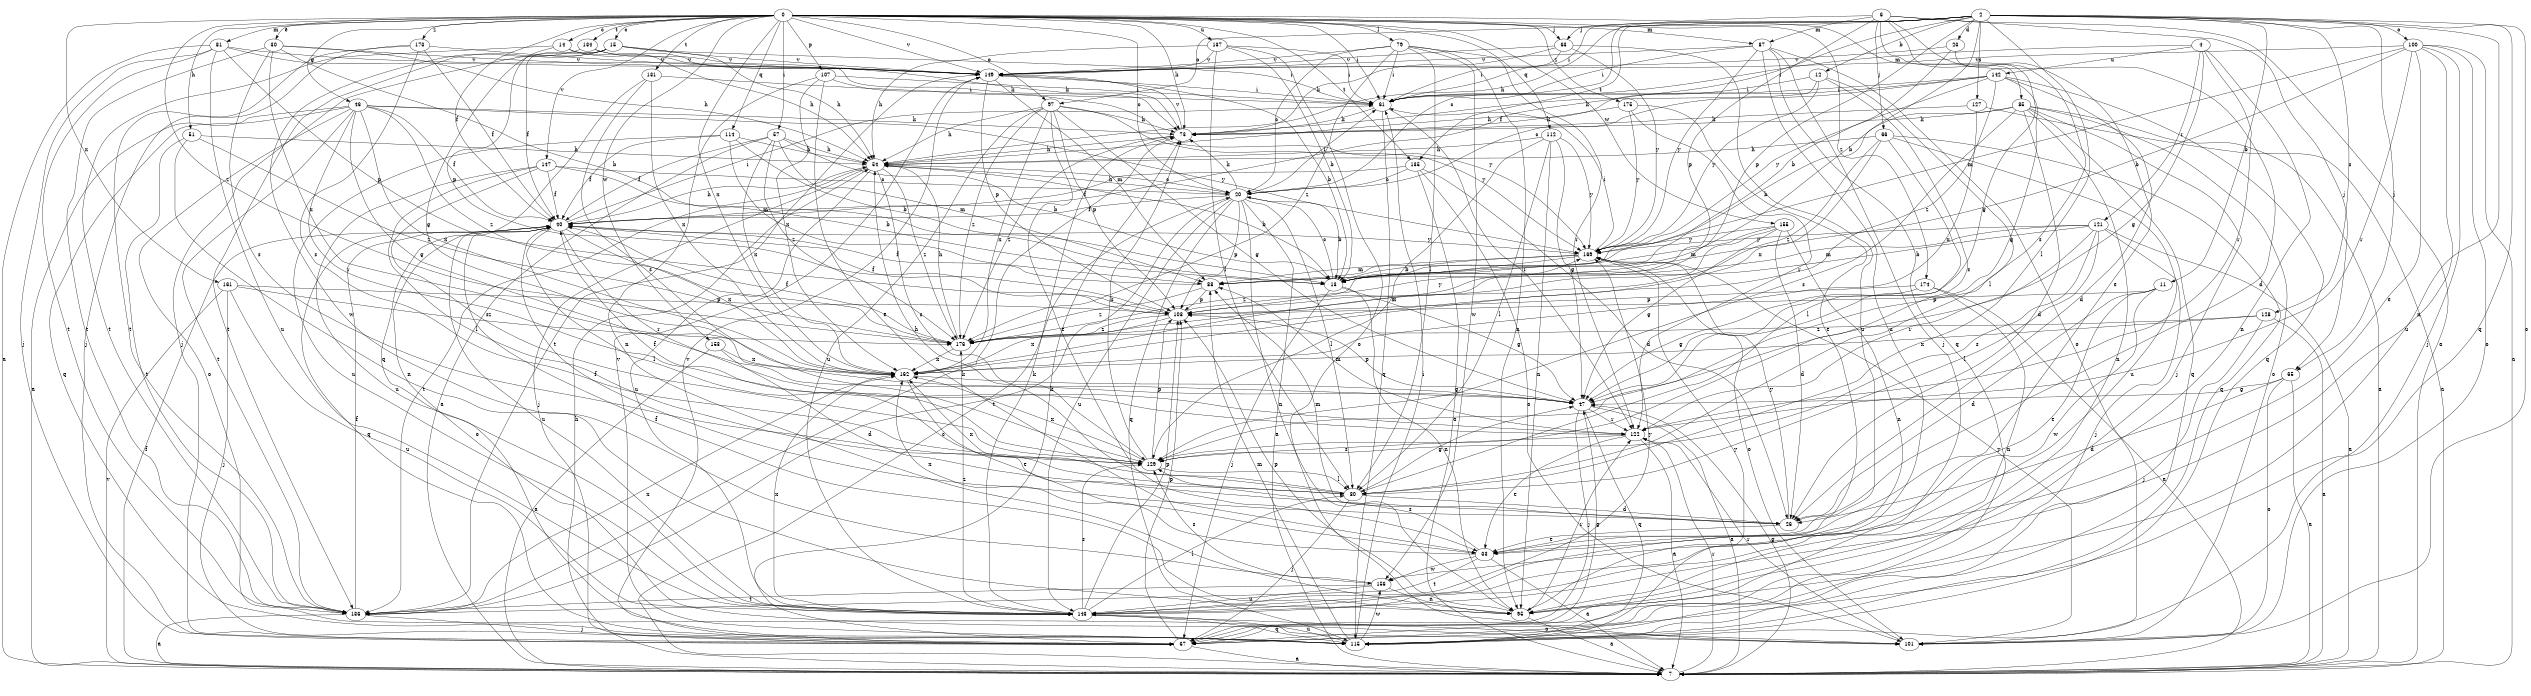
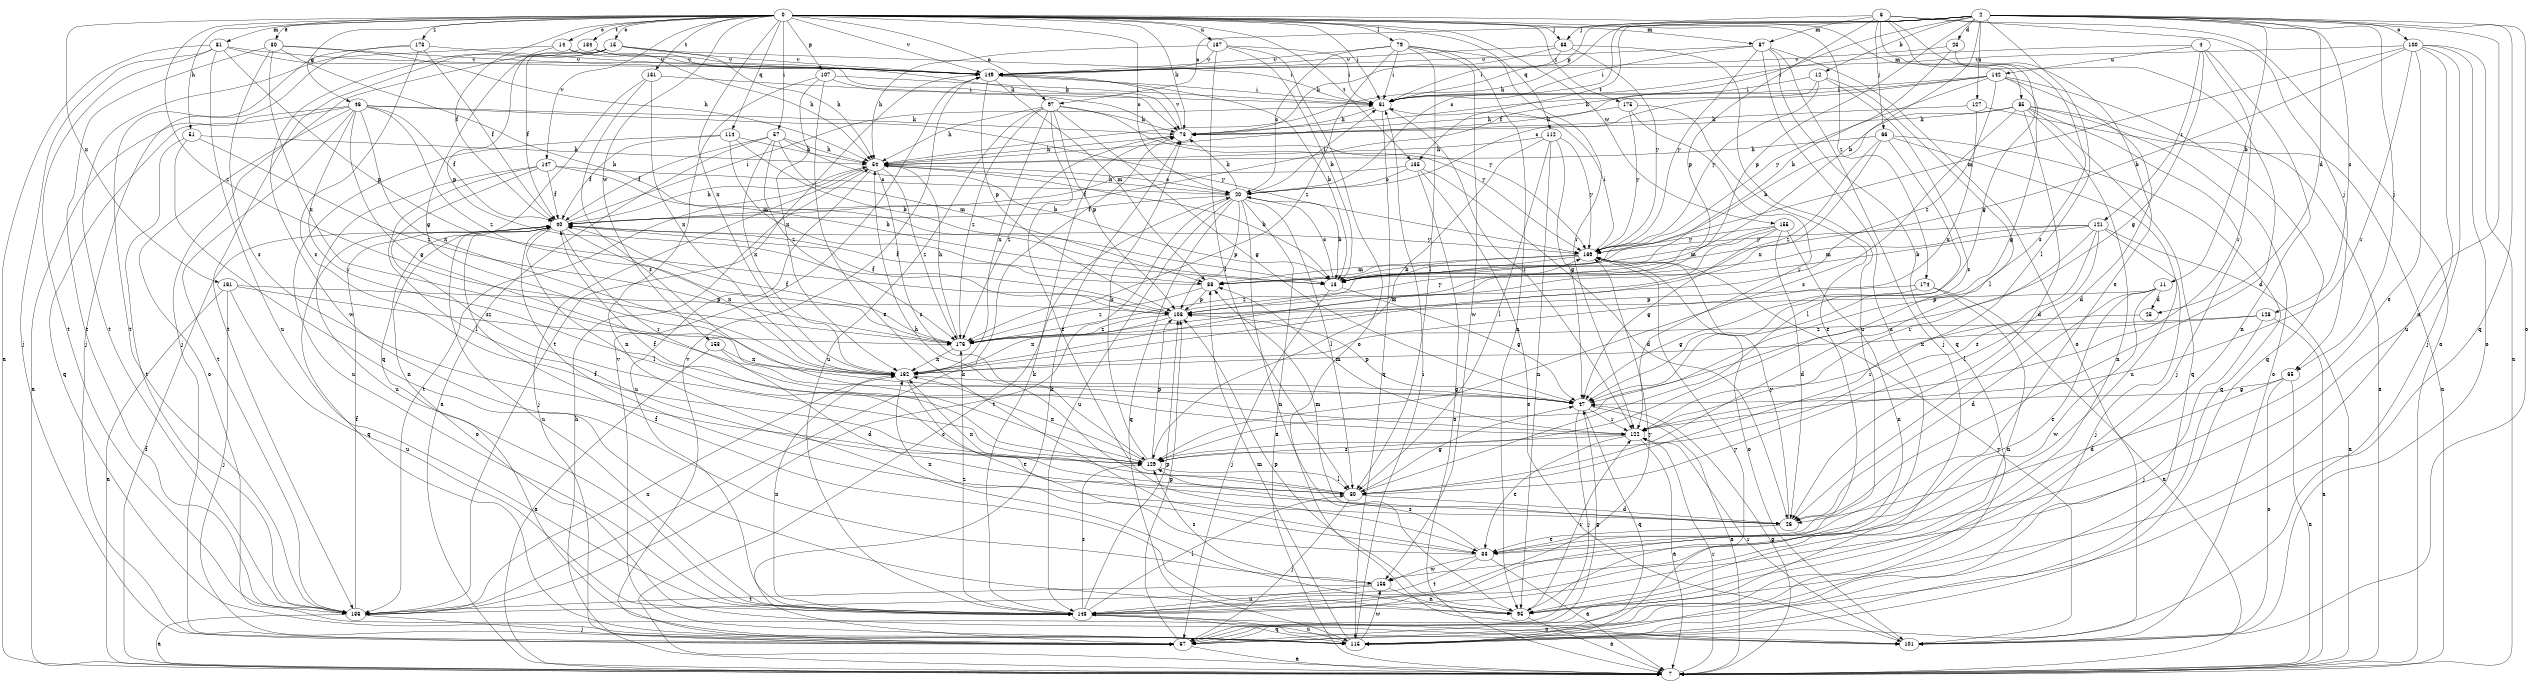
  strict digraph {
    0
    14
    15
    20
    30
    40
    46
    51
    57
    61
    63
    73
    79
    81
    85
    87
    97
    107
    112
    114
    131
    134
    135
    137
    147
    149
    153
    155
    161
    162
    173
    174
    175
    176
    54
    108
    136
    47
    67
    13
    80
    95
    115
    7
    143
    129
    101
    122
    169
    88
    156
    26
    33
    2
    11
    12
    23
+   25
    65
    100
    127
    128
    4
    121
    142
    6
    66
    0 -> 14 [label=c]
    0 -> 15 [label=c]
    0 -> 20 [label=c]
    0 -> 30 [label=e]
    0 -> 40 [label=f]
    0 -> 46 [label=g]
    0 -> 51 [label=h]
    0 -> 57 [label=i]
    0 -> 61 [label=i]
    0 -> 63 [label=j]
    0 -> 73 [label=k]
    0 -> 79 [label=l]
    0 -> 81 [label=m]
    0 -> 85 [label=m]
    0 -> 87 [label=m]
    0 -> 97 [label=o]
    0 -> 107 [label=p]
    0 -> 112 [label=q]
    0 -> 114 [label=q]
    0 -> 131 [label=t]
    0 -> 134 [label=t]
    0 -> 135 [label=t]
    0 -> 137 [label=u]
    0 -> 147 [label=v]
    0 -> 149 [label=v]
    0 -> 153 [label=w]
    0 -> 155 [label=w]
    0 -> 161 [label=x]
    0 -> 162 [label=x]
    0 -> 173 [label=z]
    0 -> 174 [label=z]
    0 -> 175 [label=z]
    0 -> 176 [label=z]
    14 -> 149 [label=v]
    14 -> 54 [label=h]
    14 -> 108 [label=p]
    14 -> 136 [label=t]
    15 -> 40 [label=f]
    15 -> 61 [label=i]
    15 -> 149 [label=v]
    15 -> 54 [label=h]
    15 -> 136 [label=t]
    15 -> 47 [label=g]
    15 -> 67 [label=j]
    20 -> 40 [label=f]
    20 -> 61 [label=i]
    20 -> 73 [label=k]
    20 -> 54 [label=h]
    20 -> 108 [label=p]
    20 -> 136 [label=t]
    20 -> 13 [label=b]
    20 -> 80 [label=l]
    20 -> 95 [label=n]
    20 -> 115 [label=q]
    20 -> 7 [label=a]
    20 -> 143 [label=u]
    30 -> 149 [label=v]
    30 -> 162 [label=x]
    30 -> 54 [label=h]
    30 -> 136 [label=t]
    30 -> 13 [label=b]
    30 -> 129 [label=s]
    40 -> 61 [label=i]
    40 -> 162 [label=x]
    40 -> 54 [label=h]
    40 -> 80 [label=l]
    40 -> 115 [label=q]
    40 -> 143 [label=u]
    40 -> 101 [label=o]
    40 -> 122 [label=r]
    40 -> 169 [label=y]
    46 -> 40 [label=f]
    46 -> 73 [label=k]
    46 -> 162 [label=x]
    46 -> 176 [label=z]
    46 -> 136 [label=t]
    46 -> 47 [label=g]
    46 -> 115 [label=q]
    46 -> 7 [label=a]
    46 -> 101 [label=o]
    46 -> 122 [label=r]
    46 -> 169 [label=y]
    51 -> 176 [label=z]
    51 -> 54 [label=h]
    51 -> 136 [label=t]
    51 -> 95 [label=n]
    57 -> 40 [label=f]
    57 -> 162 [label=x]
    57 -> 176 [label=z]
    57 -> 54 [label=h]
    57 -> 13 [label=b]
    57 -> 7 [label=a]
    57 -> 88 [label=m]
    61 -> 73 [label=k]
    61 -> 115 [label=q]
    61 -> 122 [label=r]
    63 -> 61 [label=i]
    63 -> 73 [label=k]
    63 -> 149 [label=v]
    63 -> 143 [label=u]
    63 -> 169 [label=y]
    73 -> 149 [label=v]
    73 -> 176 [label=z]
    73 -> 54 [label=h]
    79 -> 20 [label=c]
    79 -> 61 [label=i]
    79 -> 149 [label=v]
    79 -> 176 [label=z]
    79 -> 80 [label=l]
    79 -> 95 [label=n]
    79 -> 122 [label=r]
    79 -> 156 [label=w]
    81 -> 73 [label=k]
    81 -> 149 [label=v]
    81 -> 108 [label=p]
    81 -> 136 [label=t]
    81 -> 67 [label=j]
    81 -> 7 [label=a]
    81 -> 143 [label=u]
    85 -> 73 [label=k]
    85 -> 67 [label=j]
    85 -> 13 [label=b]
    85 -> 95 [label=n]
    85 -> 115 [label=q]
    85 -> 7 [label=a]
    85 -> 129 [label=s]
    85 -> 101 [label=o]
    85 -> 26 [label=d]
    87 -> 61 [label=i]
    87 -> 149 [label=v]
    87 -> 67 [label=j]
    87 -> 115 [label=q]
    87 -> 143 [label=u]
    87 -> 101 [label=o]
    87 -> 169 [label=y]
    97 -> 73 [label=k]
    97 -> 162 [label=x]
    97 -> 176 [label=z]
    97 -> 54 [label=h]
    97 -> 108 [label=p]
    97 -> 47 [label=g]
    97 -> 143 [label=u]
    97 -> 169 [label=y]
    97 -> 33 [label=e]
    107 -> 61 [label=i]
    107 -> 162 [label=x]
    107 -> 95 [label=n]
    107 -> 169 [label=y]
    107 -> 33 [label=e]
    112 -> 54 [label=h]
    112 -> 47 [label=g]
    112 -> 80 [label=l]
    112 -> 95 [label=n]
    112 -> 129 [label=s]
    112 -> 169 [label=y]
    114 -> 40 [label=f]
    114 -> 54 [label=h]
    114 -> 13 [label=b]
    114 -> 143 [label=u]
    114 -> 88 [label=m]
    131 -> 61 [label=i]
    131 -> 162 [label=x]
    131 -> 115 [label=q]
    131 -> 129 [label=s]
    134 -> 73 [label=k]
    134 -> 149 [label=v]
    134 -> 156 [label=w]
    135 -> 20 [label=c]
    135 -> 40 [label=f]
    135 -> 7 [label=a]
    135 -> 101 [label=o]
    135 -> 26 [label=d]
    137 -> 61 [label=i]
    137 -> 149 [label=v]
    137 -> 54 [label=h]
    137 -> 13 [label=b]
    137 -> 80 [label=l]
    137 -> 101 [label=o]
    147 -> 20 [label=c]
    147 -> 40 [label=f]
    147 -> 13 [label=b]
    147 -> 80 [label=l]
    147 -> 143 [label=u]
    147 -> 129 [label=s]
    149 -> 61 [label=i]
    149 -> 108 [label=p]
    149 -> 136 [label=t]
    149 -> 13 [label=b]
    149 -> 88 [label=m]
    153 -> 162 [label=x]
    153 -> 7 [label=a]
    153 -> 26 [label=d]
    155 -> 162 [label=x]
    155 -> 47 [label=g]
    155 -> 95 [label=n]
    155 -> 169 [label=y]
    155 -> 88 [label=m]
    155 -> 26 [label=d]
    161 -> 176 [label=z]
    161 -> 108 [label=p]
    161 -> 67 [label=j]
-   161 -> 7 [label=v]
+   161 -> 7 [label=a]
    161 -> 143 [label=u]
    162 -> 47 [label=g]
    162 -> 33 [label=e]
    173 -> 40 [label=f]
    173 -> 149 [label=v]
    173 -> 136 [label=t]
    173 -> 67 [label=j]
    173 -> 129 [label=s]
    174 -> 108 [label=p]
    174 -> 47 [label=g]
    174 -> 95 [label=n]
    174 -> 7 [label=a]
    175 -> 73 [label=k]
    175 -> 122 [label=r]
    175 -> 169 [label=y]
    175 -> 33 [label=e]
    176 -> 40 [label=f]
    176 -> 162 [label=x]
    176 -> 54 [label=h]
    54 -> 20 [label=c]
    54 -> 176 [label=z]
    54 -> 136 [label=t]
    54 -> 67 [label=j]
    54 -> 13 [label=b]
    54 -> 143 [label=u]
    54 -> 129 [label=s]
    108 -> 40 [label=f]
    108 -> 162 [label=x]
    108 -> 176 [label=z]
    108 -> 169 [label=y]
    136 -> 40 [label=f]
    136 -> 73 [label=k]
    136 -> 162 [label=x]
    136 -> 67 [label=j]
    136 -> 7 [label=a]
    47 -> 108 [label=p]
    47 -> 67 [label=j]
    47 -> 115 [label=q]
    47 -> 7 [label=a]
    47 -> 122 [label=r]
    67 -> 73 [label=k]
    67 -> 149 [label=v]
    67 -> 108 [label=p]
    67 -> 47 [label=g]
    67 -> 7 [label=a]
    13 -> 20 [label=c]
    13 -> 47 [label=g]
    13 -> 67 [label=j]
-   13 -> 95 [label=n]
    80 -> 162 [label=x]
    80 -> 54 [label=h]
    80 -> 47 [label=g]
    80 -> 67 [label=j]
    80 -> 26 [label=d]
    95 -> 40 [label=f]
    95 -> 108 [label=p]
    95 -> 7 [label=a]
    95 -> 122 [label=r]
    115 -> 61 [label=i]
    115 -> 149 [label=v]
    115 -> 143 [label=u]
    115 -> 169 [label=y]
    115 -> 88 [label=m]
    115 -> 156 [label=w]
    7 -> 20 [label=c]
    7 -> 40 [label=f]
    7 -> 54 [label=h]
    7 -> 47 [label=g]
    7 -> 122 [label=r]
    143 -> 73 [label=k]
    143 -> 162 [label=x]
    143 -> 176 [label=z]
    143 -> 108 [label=p]
    143 -> 80 [label=l]
    143 -> 115 [label=q]
    143 -> 129 [label=s]
    143 -> 101 [label=o]
    143 -> 169 [label=y]
    129 -> 40 [label=f]
    129 -> 73 [label=k]
    129 -> 162 [label=x]
    129 -> 108 [label=p]
    129 -> 80 [label=l]
    101 -> 122 [label=r]
    101 -> 169 [label=y]
    122 -> 7 [label=a]
    122 -> 129 [label=s]
    122 -> 88 [label=m]
    122 -> 33 [label=e]
    169 -> 61 [label=i]
    169 -> 176 [label=z]
    169 -> 13 [label=b]
    169 -> 101 [label=o]
    169 -> 88 [label=m]
    88 -> 40 [label=f]
    88 -> 176 [label=z]
    88 -> 108 [label=p]
    156 -> 136 [label=t]
    156 -> 95 [label=n]
    156 -> 143 [label=u]
    156 -> 129 [label=s]
    26 -> 40 [label=f]
    26 -> 169 [label=y]
    26 -> 88 [label=m]
    26 -> 33 [label=e]
    33 -> 162 [label=x]
    33 -> 136 [label=t]
    33 -> 7 [label=a]
    33 -> 129 [label=s]
    33 -> 156 [label=w]
    2 -> 40 [label=f]
-   2 -> 61 [label=i]
+   2 -> 61 [label=p]
    2 -> 63 [label=j]
    2 -> 97 [label=o]
    2 -> 135 [label=t]
    2 -> 54 [label=h]
    2 -> 108 [label=p]
    2 -> 13 [label=b]
    2 -> 80 [label=l]
    2 -> 95 [label=n]
    2 -> 115 [label=q]
    2 -> 101 [label=o]
    2 -> 11 [label=b]
    2 -> 12 [label=b]
    2 -> 23 [label=d]
+   2 -> 25 [label=d]
    2 -> 65 [label=j]
    2 -> 100 [label=o]
    2 -> 127 [label=s]
    2 -> 128 [label=s]
    11 -> 108 [label=p]
    11 -> 156 [label=w]
    11 -> 26 [label=d]
    11 -> 33 [label=e]
+   11 -> 25 [label=d]
    12 -> 61 [label=i]
    12 -> 73 [label=k]
    12 -> 80 [label=l]
    12 -> 129 [label=s]
    12 -> 169 [label=y]
    23 -> 149 [label=v]
    23 -> 13 [label=b]
    23 -> 26 [label=d]
+   25 -> 122 [label=r]
    65 -> 47 [label=g]
    65 -> 7 [label=a]
    65 -> 101 [label=o]
    65 -> 26 [label=d]
    100 -> 149 [label=v]
    100 -> 67 [label=j]
    100 -> 13 [label=b]
    100 -> 7 [label=a]
    100 -> 143 [label=u]
    100 -> 101 [label=o]
    100 -> 122 [label=r]
    100 -> 88 [label=m]
    100 -> 33 [label=e]
    127 -> 73 [label=k]
    127 -> 162 [label=x]
    127 -> 7 [label=a]
    128 -> 162 [label=x]
    128 -> 176 [label=z]
    128 -> 67 [label=j]
    128 -> 7 [label=a]
    4 -> 61 [label=i]
    4 -> 47 [label=g]
    4 -> 95 [label=n]
    4 -> 122 [label=r]
    4 -> 121 [label=r]
    4 -> 142 [label=u]
    121 -> 67 [label=j]
    121 -> 13 [label=b]
    121 -> 80 [label=l]
    121 -> 7 [label=a]
    121 -> 129 [label=s]
    121 -> 122 [label=r]
    121 -> 169 [label=y]
    121 -> 88 [label=m]
    142 -> 20 [label=c]
    142 -> 61 [label=i]
    142 -> 176 [label=z]
    142 -> 54 [label=h]
    142 -> 47 [label=g]
    142 -> 115 [label=q]
    142 -> 169 [label=y]
    142 -> 26 [label=d]
    6 -> 20 [label=c]
    6 -> 87 [label=m]
    6 -> 108 [label=p]
    6 -> 47 [label=g]
    6 -> 7 [label=a]
    6 -> 129 [label=s]
    6 -> 33 [label=e]
    6 -> 65 [label=j]
    6 -> 66 [label=j]
    66 -> 162 [label=x]
    66 -> 176 [label=z]
    66 -> 54 [label=h]
    66 -> 80 [label=l]
    66 -> 115 [label=q]
    66 -> 143 [label=u]
  }
